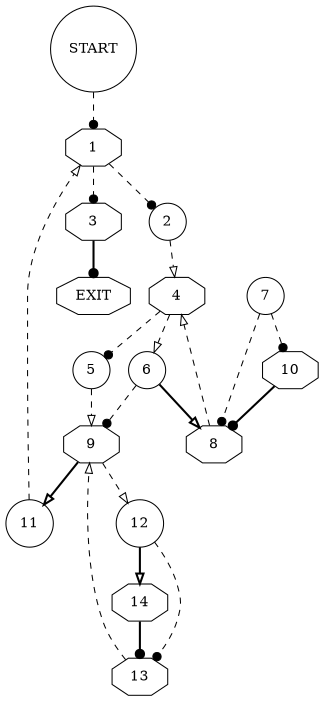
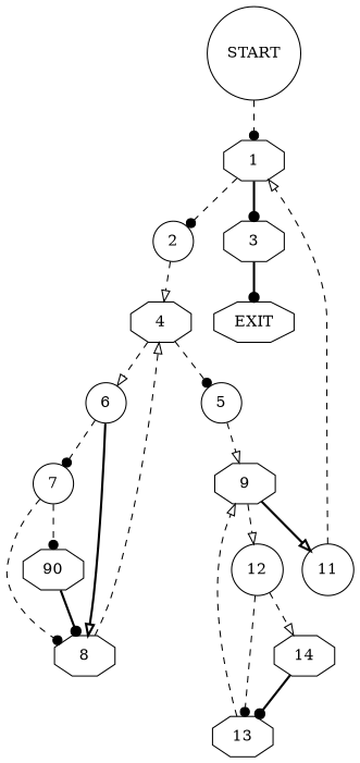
  digraph {
    node [shape=octagon]
    edge [arrowhead=dot style=dashed]
    n1 [label=START shape=circle]
    1
    2 [shape=circle]
    3
    n5 [label=EXIT]
    4
    5 [shape=circle]
    6 [shape=circle]
    9
    7 [shape=circle]
    8
    11 [shape=circle]
    12 [shape=circle]
-   10
+   10 [label=90]
    13
    14
    n1 -> 1
    1 -> 2
-   1 -> 3
+   1 -> 3 [style=bold]
    2 -> 4 [arrowhead=onormal]
    3 -> n5 [style=bold]
    4 -> 5
    4 -> 6 [arrowhead=onormal]
    5 -> 9 [arrowhead=onormal]
-   6 -> 9
+   6 -> 7
    6 -> 8 [arrowhead=onormal style=bold]
    9 -> 11 [arrowhead=onormal style=bold]
    9 -> 12 [arrowhead=onormal]
    7 -> 8
    7 -> 10
    8 -> 4 [arrowhead=onormal]
    11 -> 1 [arrowhead=onormal]
    12 -> 13
-   12 -> 14 [arrowhead=onormal style=bold]
+   12 -> 14 [arrowhead=onormal]
    10 -> 8 [style=bold]
    13 -> 9 [arrowhead=onormal]
    14 -> 13 [style=bold]
  }
